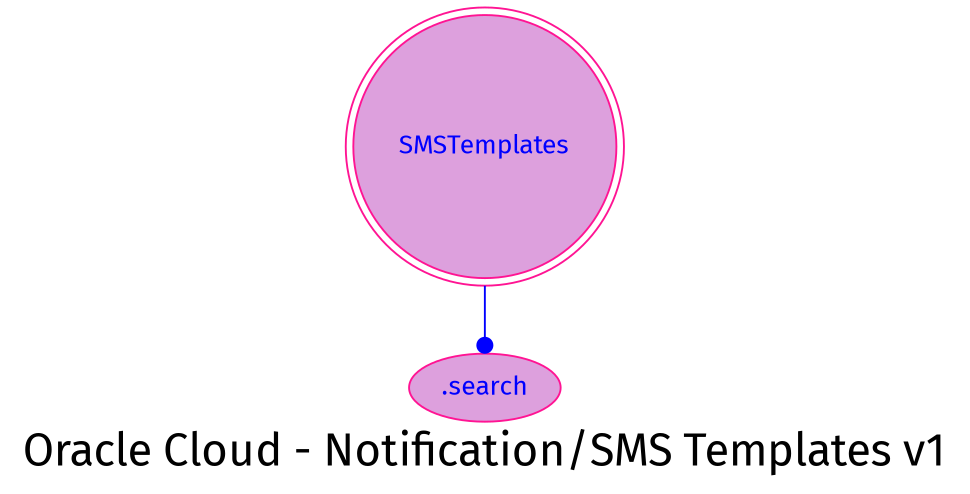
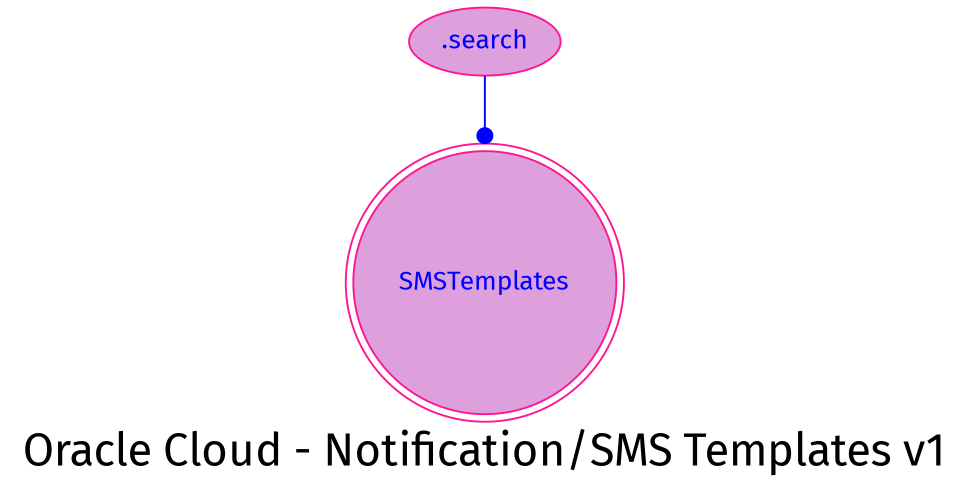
  digraph {
    fontsize=24
    label="Oracle Cloud - Notification/SMS Templates v1"
    splines=true
    fontname="Fira Sans"
    node [color=deeppink fontcolor=blue style=filled fillcolor=plum fontname="Fira Sans"]
    SMSTemplates [shape=doublecircle]
    ".search" [shape=ellipse]
-   SMSTemplates -> ".search" [arrowhead=dot arrowtail=none color=blue fontcolor=blue fontname="Fira Sans"]
+   ".search" -> SMSTemplates [arrowhead=dot arrowtail=none color=blue fontcolor=blue fontname="Fira Sans"]
  }
